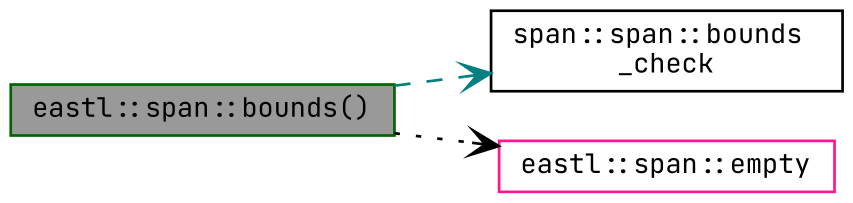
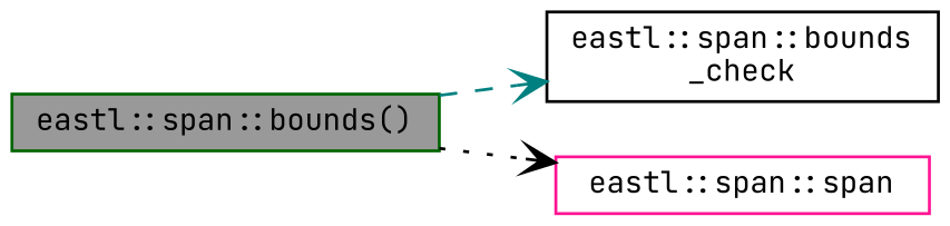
  digraph {
    fontname="JetBrains Mono"
    rankdir=LR
    node [fillcolor=white fontname="JetBrains Mono" fontsize=10 shape=box style=filled]
    edge [arrowhead=vee fontname="JetBrains Mono" fontsize=10 labelfontname=Helvetica labelfontsize=10]
    n1 [color=darkgreen fillcolor=grey60 fontcolor=black height=0.2 label="eastl::span::bounds()" width=0.4]
-   n2 [color=black height=0.2 label="span::span::bounds\l_check" width=0.4]
-   n3 [color=deeppink height=0.2 label="eastl::span::empty" width=0.4]
+   n2 [color=black height=0.2 label="eastl::span::bounds\l_check" width=0.4]
+   n3 [color=deeppink height=0.2 label="eastl::span::span" width=0.4]
    n1 -> n2 [color=teal style=dashed]
    n1 -> n3 [color=black style=dotted]
  }
